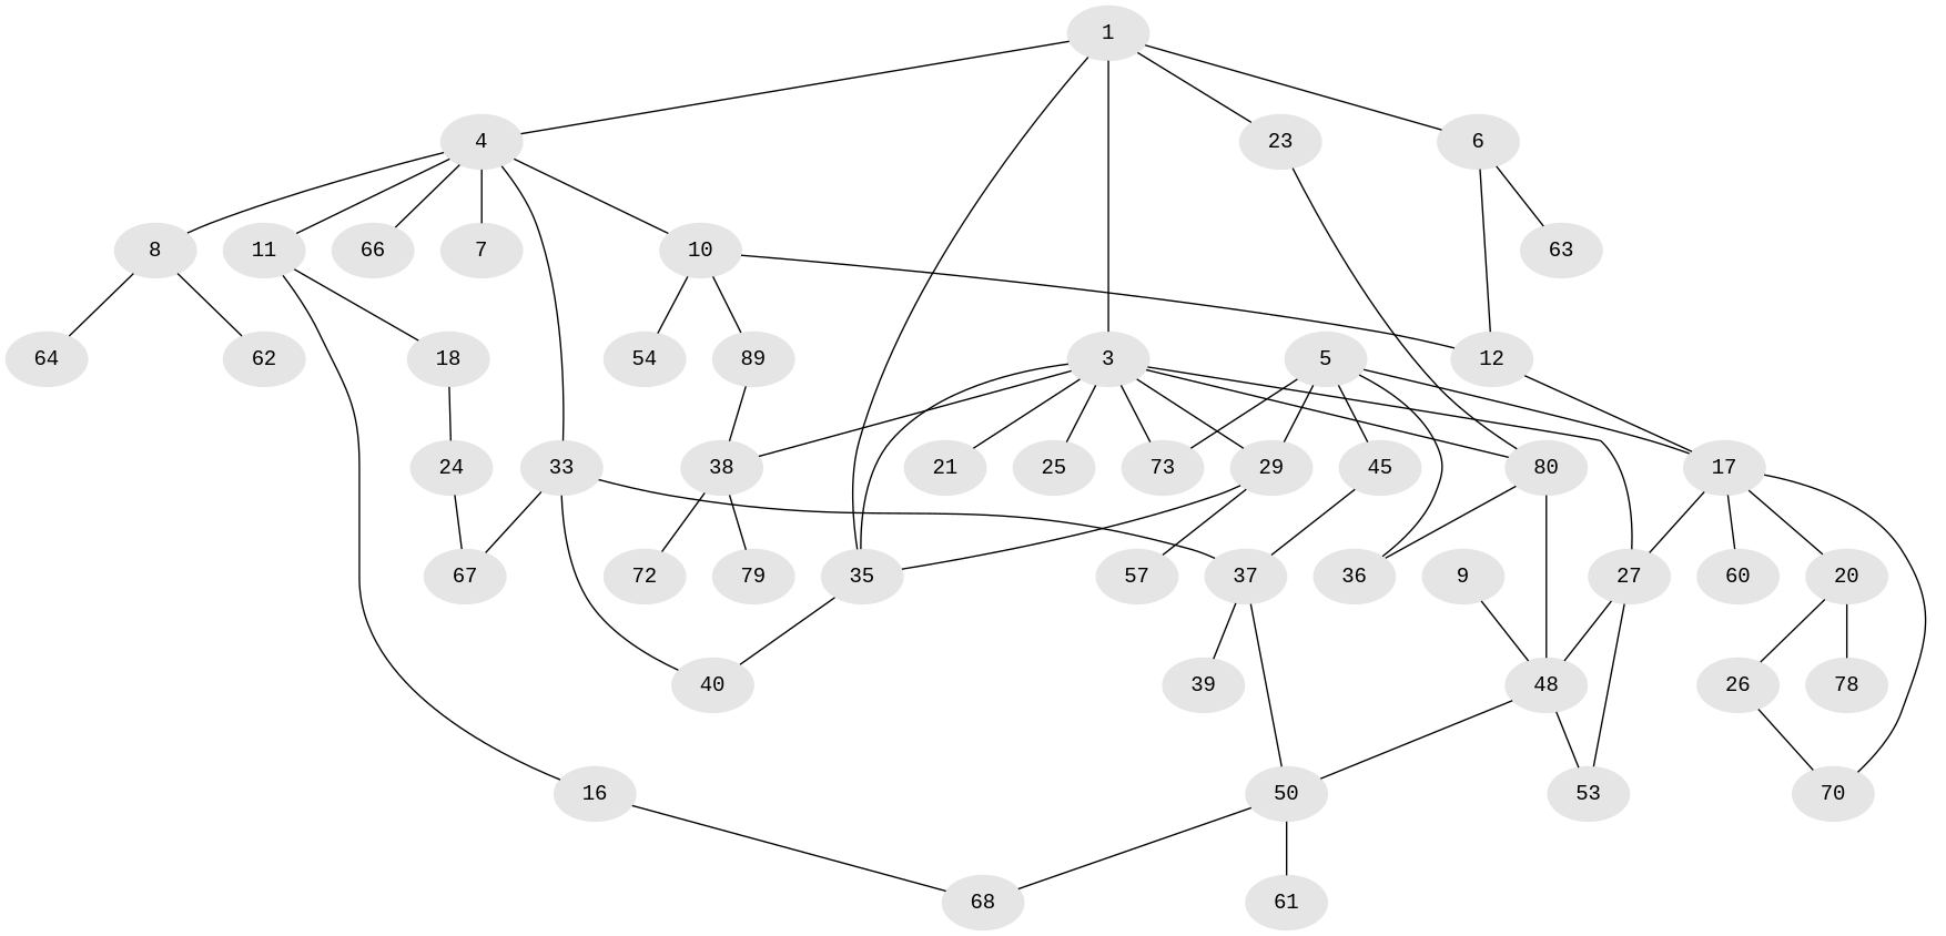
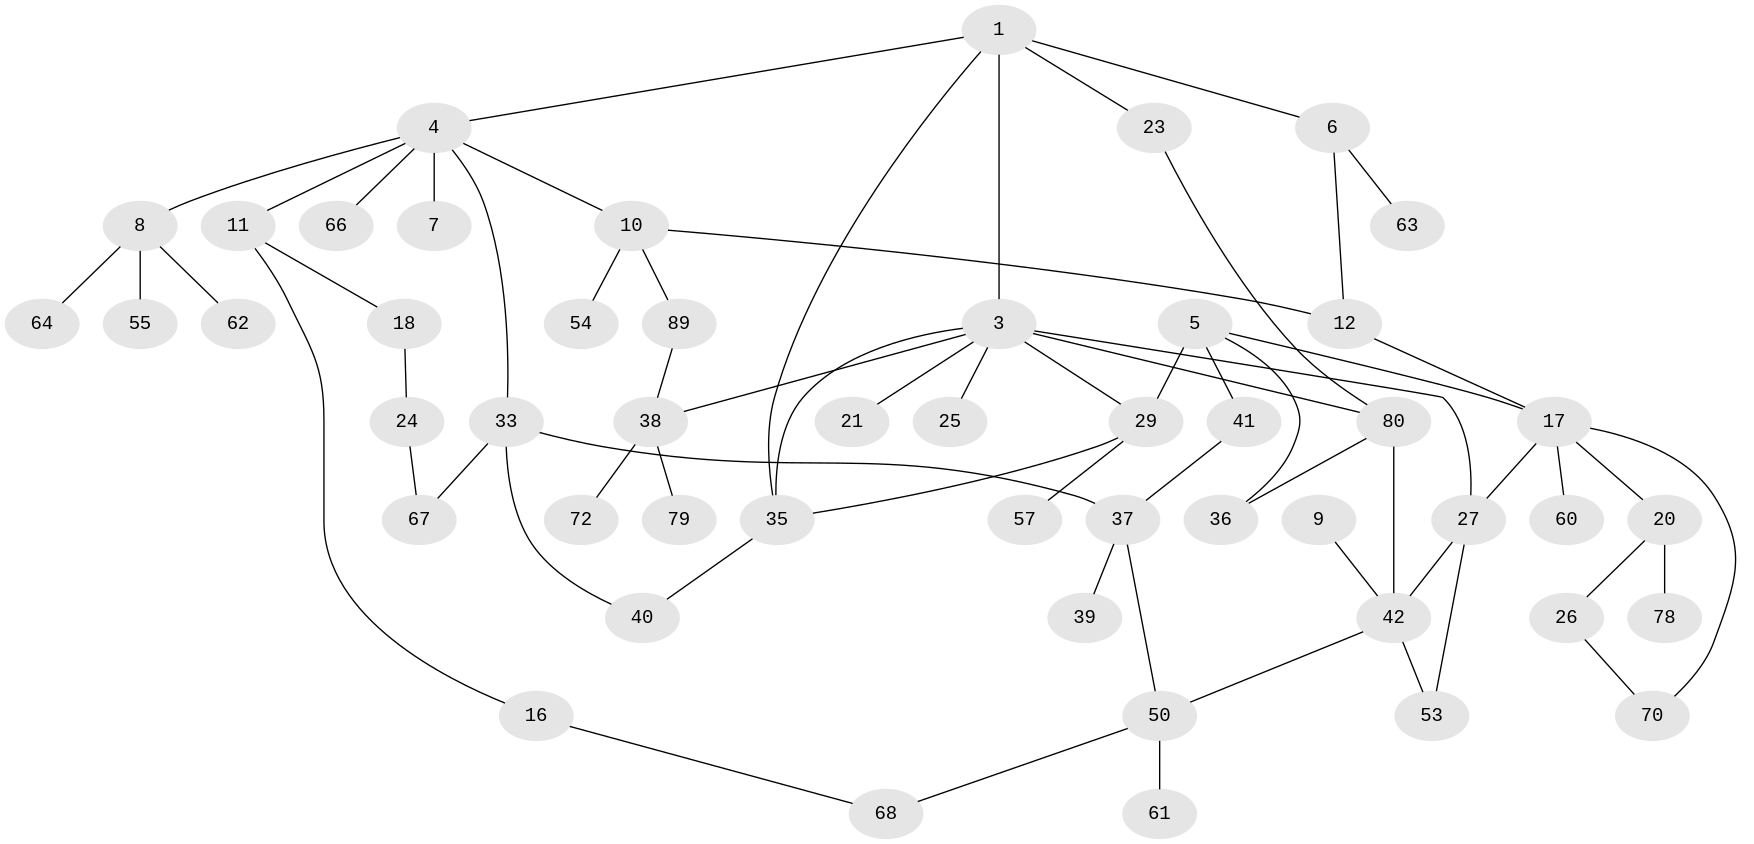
  graph {
    fontname="Liberation Mono"
    node [color=gray90 fontname="Liberation Mono" style=filled]
    edge [fontname="Liberation Mono"]
    1 [super="+2"]
    3 [super="+16"]
    4 [super="+45"]
    6 [super="+15"]
    23
    35 [super="+71"]
    21
    25
    27
    n10 [label=80 super="+58"]
    38 [super="+51"]
-   73
    29 [super="+32"]
    7
    8 [super="+43"]
    10 [super="+13"]
    11 [super="+28"]
    33 [super="+34"]
    66
    12 [super="+42"]
    63
    9 [super="+31"]
-   48
+   48 [label=42]
    40 [super="+69"]
    5 [super="+22"]
    17 [super="+52"]
    36 [super="+49"]
-   41 [label=45]
+   41
    53 [super="+80"]
    72
    79
+   55
    62
    64
    n35 [label=89]
    54
    18
    n38 [label=16 super="+59"]
    37 [super="+44"]
    67
    20 [super="+47"]
    60
    70
    57
    39
    50 [super="+56"]
    24 [super="+76"]
    68 [super="+74"]
    26 [super="+77"]
    78
    61 [super="+75"]
    1 -- 3
    1 -- 4
    1 -- 6
    1 -- 23
    1 -- 35
    3 -- 35
    3 -- 21
    3 -- 25
    3 -- 27
    3 -- n10
    3 -- 38
-   3 -- 73
    3 -- 29
    4 -- 7
    4 -- 8
    4 -- 10
    4 -- 11
    4 -- 33
    4 -- 66
    6 -- 12
    6 -- 63
    23 -- n10
    35 -- 40
    27 -- 48
    27 -- 53
    n10 -- 48
    n10 -- 36
    38 -- 72
    38 -- 79
    29 -- 35
    29 -- 57
+   8 -- 55
    8 -- 62
    8 -- 64
    10 -- 12
    10 -- n35
    10 -- 54
    11 -- 18
    11 -- n38
    33 -- 40
    33 -- 37
    33 -- 67
    12 -- 17
    9 -- 48
    48 -- 53
    48 -- 50
-   5 -- 73
    5 -- 29
    5 -- 17
    5 -- 36
    5 -- 41
    17 -- 27
    17 -- 20
    17 -- 60
    17 -- 70
    41 -- 37
    n35 -- 38
    18 -- 24
    n38 -- 68
    37 -- 39
    37 -- 50
    20 -- 26
    20 -- 78
    50 -- 68
    50 -- 61
    24 -- 67
    26 -- 70
  }
